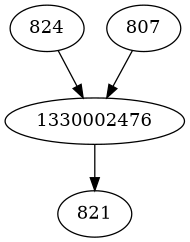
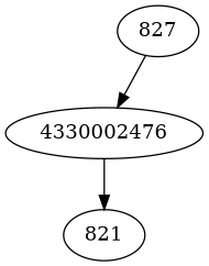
  strict digraph {
-   1330002476
+   1330002476 [label=4330002476]
    821
-   824
-   827 [label=807]
+   827
    1330002476 -> 821
-   824 -> 1330002476
    827 -> 1330002476
  }
